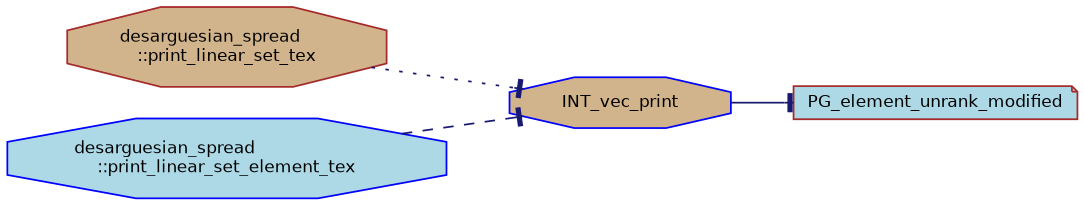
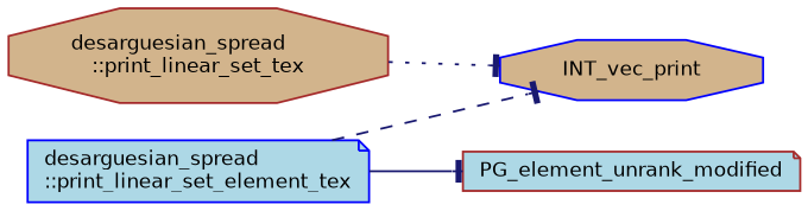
  digraph {
    rankdir=LR
    node [color=brown fillcolor=tan fontname=Helvetica fontsize=10 shape=octagon style=filled]
    edge [arrowhead=tee color=midnightblue fontname=Helvetica fontsize=10 labelfontname=Helvetica labelfontsize=10]
    n1 [fontcolor=black height=0.2 label="desarguesian_spread\l::print_linear_set_tex" width=0.4]
    n2 [color=blue height=0.2 label=INT_vec_print width=0.4]
-   n3 [color=blue fillcolor=lightblue height=0.2 label="desarguesian_spread\l::print_linear_set_element_tex" width=0.4]
+   n3 [color=blue fillcolor=lightblue height=0.2 label="desarguesian_spread\l::print_linear_set_element_tex" shape=note width=0.4]
    n4 [fillcolor=lightblue height=0.2 label=PG_element_unrank_modified shape=note width=0.4]
    n1 -> n2 [style=dotted]
    n3 -> n2 [style=dashed]
-   n2 -> n4 [style=solid]
+   n3 -> n4 [style=solid]
  }
